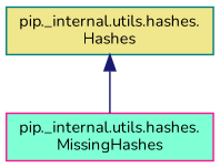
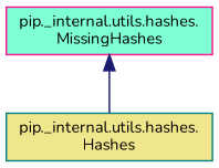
  digraph {
    rankdir=TB
    fontname=Nunito
    node [fontname=Nunito fontsize=10 shape=record style=filled]
    n1 [color=teal fillcolor=khaki height=0.2 label="pip._internal.utils.hashes.\lHashes" width=0.4]
    n2 [color=deeppink fillcolor=aquamarine height=0.2 label="pip._internal.utils.hashes.\lMissingHashes" width=0.4]
-   n1 -> n2 [color=midnightblue dir=back fontname=Nunito fontsize=10 labelfontname=Helvetica labelfontsize=10 style=solid]
+   n2 -> n1 [color=midnightblue dir=back fontname=Nunito fontsize=10 labelfontname=Helvetica labelfontsize=10 style=solid]
  }
